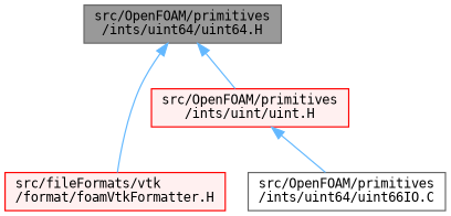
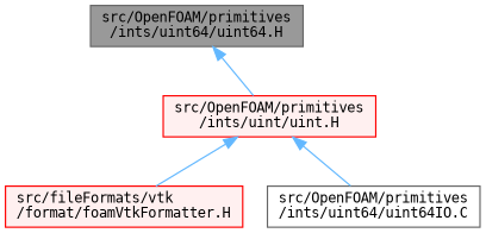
  digraph {
    fontname="DejaVu Sans Mono"
    node [color=red fillcolor="#FFF0F0" fontname="DejaVu Sans Mono" fontsize=10 shape=box style=filled]
    edge [color=steelblue1 dir=back fontname="DejaVu Sans Mono" fontsize=10 labelfontname=Helvetica labelfontsize=10 style=solid]
    n1 [color=gray40 fillcolor=grey60 fontcolor=black height=0.2 label="src/OpenFOAM/primitives\l/ints/uint64/uint64.H" width=0.4]
    n2 [height=0.2 label="src/OpenFOAM/primitives\l/ints/uint/uint.H" width=0.4]
    n3 [height=0.2 label="src/fileFormats/vtk\l/format/foamVtkFormatter.H" width=0.4]
-   n4 [color=grey40 fillcolor=white height=0.2 label="src/OpenFOAM/primitives\l/ints/uint64/uint66IO.C" width=0.4]
+   n4 [color=grey40 fillcolor=white height=0.2 label="src/OpenFOAM/primitives\l/ints/uint64/uint64IO.C" width=0.4]
    n1 -> n2
-   n1 -> n3
+   n2 -> n3
    n2 -> n4
  }
